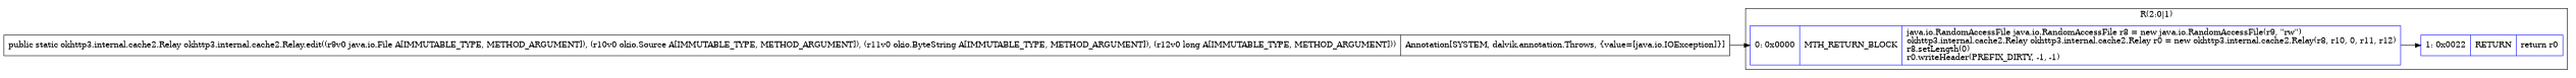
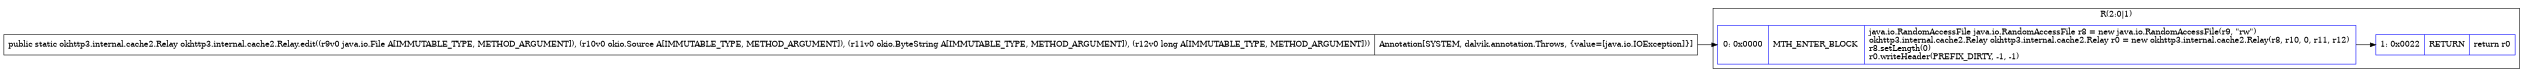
  digraph {
    rankdir=LR
    node [color=blue shape=record]
-   n1 [label="{0\:\ 0x0000|MTH_RETURN_BLOCK\l|java.io.RandomAccessFile java.io.RandomAccessFile r8 = new java.io.RandomAccessFile(r9, \"rw\")\lokhttp3.internal.cache2.Relay okhttp3.internal.cache2.Relay r0 = new okhttp3.internal.cache2.Relay(r8, r10, 0, r11, r12)\lr8.setLength(0)\lr0.writeHeader(PREFIX_DIRTY, \-1, \-1)\l}"]
+   n1 [label="{0\:\ 0x0000|MTH_ENTER_BLOCK\l|java.io.RandomAccessFile java.io.RandomAccessFile r8 = new java.io.RandomAccessFile(r9, \"rw\")\lokhttp3.internal.cache2.Relay okhttp3.internal.cache2.Relay r0 = new okhttp3.internal.cache2.Relay(r8, r10, 0, r11, r12)\lr8.setLength(0)\lr0.writeHeader(PREFIX_DIRTY, \-1, \-1)\l}"]
    n2 [label="{1\:\ 0x0022|RETURN\l|return r0\l}"]
    n3 [label="{public static okhttp3.internal.cache2.Relay okhttp3.internal.cache2.Relay.edit((r9v0 java.io.File A[IMMUTABLE_TYPE, METHOD_ARGUMENT]), (r10v0 okio.Source A[IMMUTABLE_TYPE, METHOD_ARGUMENT]), (r11v0 okio.ByteString A[IMMUTABLE_TYPE, METHOD_ARGUMENT]), (r12v0 long A[IMMUTABLE_TYPE, METHOD_ARGUMENT]))  | Annotation[SYSTEM, dalvik.annotation.Throws, \{value=[java.io.IOException]\}]\l}" color=""]
    subgraph cluster_1 {
      label="R(2:0|1)"
      n1
      n2
    }
    n1 -> n2
    n3 -> n1
  }
